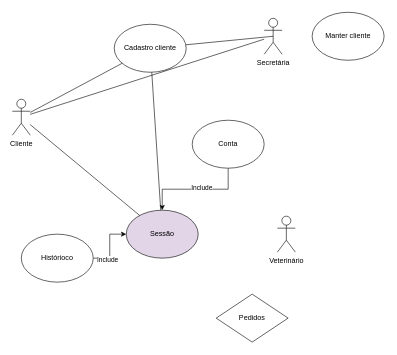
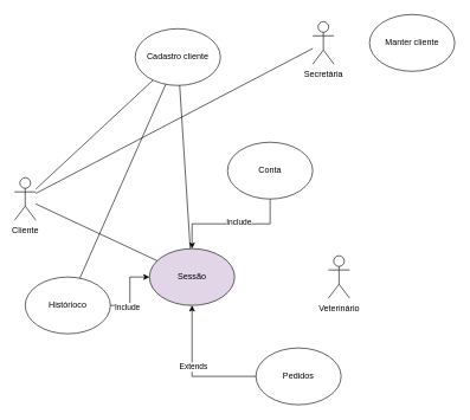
  <mxCell id="0" />
  <mxCell id="1" parent="0" />
  <mxCell id="2" value="Cadastro cliente&lt;br&gt;" style="ellipse;whiteSpace=wrap;html=1;" parent="1" vertex="1"><mxGeometry x="190" y="40" width="120" height="80" as="geometry" /></mxCell>
- <mxCell id="3" value="Cliente" style="shape=umlActor;verticalLabelPosition=bottom;verticalAlign=top;html=1;outlineConnect=0;" parent="1" vertex="1"><mxGeometry x="20" y="165" width="30" height="60" as="geometry" /></mxCell>
+ <mxCell id="3" value="Cliente" style="shape=umlActor;verticalLabelPosition=bottom;verticalAlign=top;html=1;outlineConnect=0;" parent="1" vertex="1"><mxGeometry x="20" y="250" width="30" height="60" as="geometry" /></mxCell>
  <mxCell id="4" value="Secretária&lt;br&gt;" style="shape=umlActor;verticalLabelPosition=bottom;verticalAlign=top;html=1;outlineConnect=0;" parent="1" vertex="1"><mxGeometry x="440" y="30" width="30" height="60" as="geometry" /></mxCell>
  <mxCell id="5" value="" style="endArrow=none;html=1;rounded=0;" parent="1" source="3" target="2" edge="1"><mxGeometry width="50" height="50" relative="1" as="geometry"><mxPoint x="140" y="240" as="sourcePoint" /><mxPoint x="190" y="190" as="targetPoint" /></mxGeometry></mxCell>
- <mxCell id="6" value="" style="endArrow=none;html=1;rounded=0;entryX=0.5;entryY=0.5;entryDx=0;entryDy=0;entryPerimeter=0;" parent="1" source="2" target="4" edge="1"><mxGeometry width="50" height="50" relative="1" as="geometry"><mxPoint x="670" y="180" as="sourcePoint" /><mxPoint x="720" y="130" as="targetPoint" /></mxGeometry></mxCell>
+ <mxCell id="6" value="" style="endArrow=none;html=1;rounded=0;" parent="1" source="2" target="15" edge="1"><mxGeometry width="50" height="50" relative="1" as="geometry"><mxPoint x="670" y="180" as="sourcePoint" /><mxPoint x="720" y="130" as="targetPoint" /></mxGeometry></mxCell>
  <mxCell id="7" value="Manter cliente" style="ellipse;whiteSpace=wrap;html=1;" parent="1" vertex="1"><mxGeometry x="520" y="20" width="120" height="80" as="geometry" /></mxCell>
  <mxCell id="8" value="" style="endArrow=none;html=1;rounded=0;" parent="1" source="4" target="3" edge="1"><mxGeometry width="50" height="50" relative="1" as="geometry"><mxPoint x="810" y="170" as="sourcePoint" /><mxPoint x="860" y="120" as="targetPoint" /></mxGeometry></mxCell>
  <mxCell id="9" value="Sessão" style="ellipse;whiteSpace=wrap;html=1;fillColor=#e1d5e7;" parent="1" vertex="1"><mxGeometry x="210" y="350" width="120" height="80" as="geometry" /></mxCell>
  <mxCell id="10" value="" style="endArrow=none;html=1;rounded=0;" parent="1" source="3" target="9" edge="1"><mxGeometry width="50" height="50" relative="1" as="geometry"><mxPoint x="160" y="340" as="sourcePoint" /><mxPoint x="210" y="290" as="targetPoint" /></mxGeometry></mxCell>
  <mxCell id="11" value="Veterinário&lt;br&gt;" style="shape=umlActor;verticalLabelPosition=bottom;verticalAlign=top;html=1;outlineConnect=0;" parent="1" vertex="1"><mxGeometry x="462" y="360" width="30" height="60" as="geometry" /></mxCell>
  <mxCell id="12" value="" style="endArrow=none;html=1;rounded=0;" parent="1" source="9" target="2" edge="1"><mxGeometry width="50" height="50" relative="1" as="geometry"><mxPoint x="640" y="440" as="sourcePoint" /><mxPoint x="690" y="390" as="targetPoint" /></mxGeometry></mxCell>
  <mxCell id="13" style="edgeStyle=orthogonalEdgeStyle;rounded=0;orthogonalLoop=1;jettySize=auto;html=1;" edge="1" parent="1" source="15" target="9"><mxGeometry relative="1" as="geometry" /></mxCell>
  <mxCell id="14" value="Include" style="edgeLabel;html=1;align=center;verticalAlign=middle;resizable=0;points=[];" vertex="1" connectable="0" parent="13"><mxGeometry x="-0.512" y="-2" relative="1" as="geometry"><mxPoint as="offset" /></mxGeometry></mxCell>
  <mxCell id="15" value="Histórioco&lt;br&gt;" style="ellipse;whiteSpace=wrap;html=1;" vertex="1" parent="1"><mxGeometry x="35" y="390" width="120" height="80" as="geometry" /></mxCell>
- <mxCell id="18" value="Pedidos" style="rhombus;whiteSpace=wrap;html=1;" vertex="1" parent="1"><mxGeometry x="360" y="490" width="120" height="80" as="geometry" /></mxCell>
+ <mxCell id="16" style="edgeStyle=orthogonalEdgeStyle;rounded=0;orthogonalLoop=1;jettySize=auto;html=1;" edge="1" parent="1" source="18" target="9"><mxGeometry relative="1" as="geometry" /></mxCell>
+ <mxCell id="17" value="Extends" style="edgeLabel;html=1;align=center;verticalAlign=middle;resizable=0;points=[];" vertex="1" connectable="0" parent="16"><mxGeometry x="0.096" y="-1" relative="1" as="geometry"><mxPoint as="offset" /></mxGeometry></mxCell>
+ <mxCell id="18" value="Pedidos" style="ellipse;whiteSpace=wrap;html=1;" vertex="1" parent="1"><mxGeometry x="360" y="490" width="120" height="80" as="geometry" /></mxCell>
  <mxCell id="19" style="edgeStyle=orthogonalEdgeStyle;rounded=0;orthogonalLoop=1;jettySize=auto;html=1;" edge="1" parent="1" source="21" target="9"><mxGeometry relative="1" as="geometry" /></mxCell>
  <mxCell id="20" value="Include" style="edgeLabel;html=1;align=center;verticalAlign=middle;resizable=0;points=[];" vertex="1" connectable="0" parent="19"><mxGeometry x="-0.113" y="-3" relative="1" as="geometry"><mxPoint as="offset" /></mxGeometry></mxCell>
  <mxCell id="21" value="Conta&lt;br&gt;" style="ellipse;whiteSpace=wrap;html=1;" vertex="1" parent="1"><mxGeometry x="320" y="200" width="120" height="80" as="geometry" /></mxCell>
